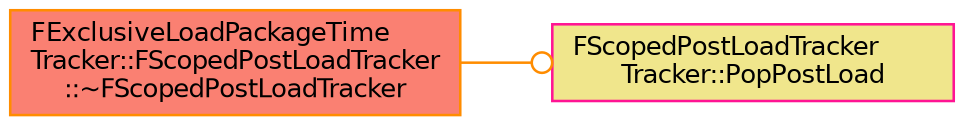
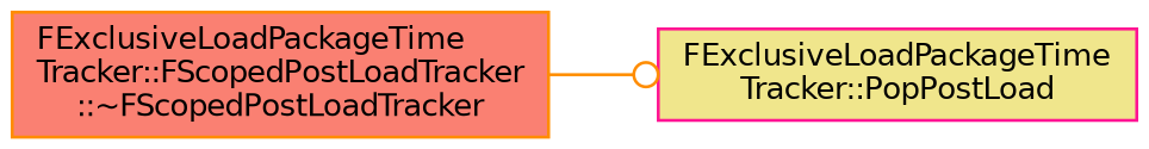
  digraph {
    rankdir=LR
    node [fontname=Helvetica fontsize=10 shape=box style=filled]
    n1 [color=darkorange fillcolor=salmon fontcolor=black height=0.2 label="FExclusiveLoadPackageTime\lTracker::FScopedPostLoadTracker\l::~FScopedPostLoadTracker" width=0.4]
-   n2 [color=deeppink fillcolor=khaki height=0.2 label="FScopedPostLoadTracker\lTracker::PopPostLoad" width=0.4]
+   n2 [color=deeppink fillcolor=khaki height=0.2 label="FExclusiveLoadPackageTime\lTracker::PopPostLoad" width=0.4]
    n1 -> n2 [color=darkorange fontname=Helvetica fontsize=10 labelfontname=Helvetica labelfontsize=10 style=solid arrowhead=odot]
  }
